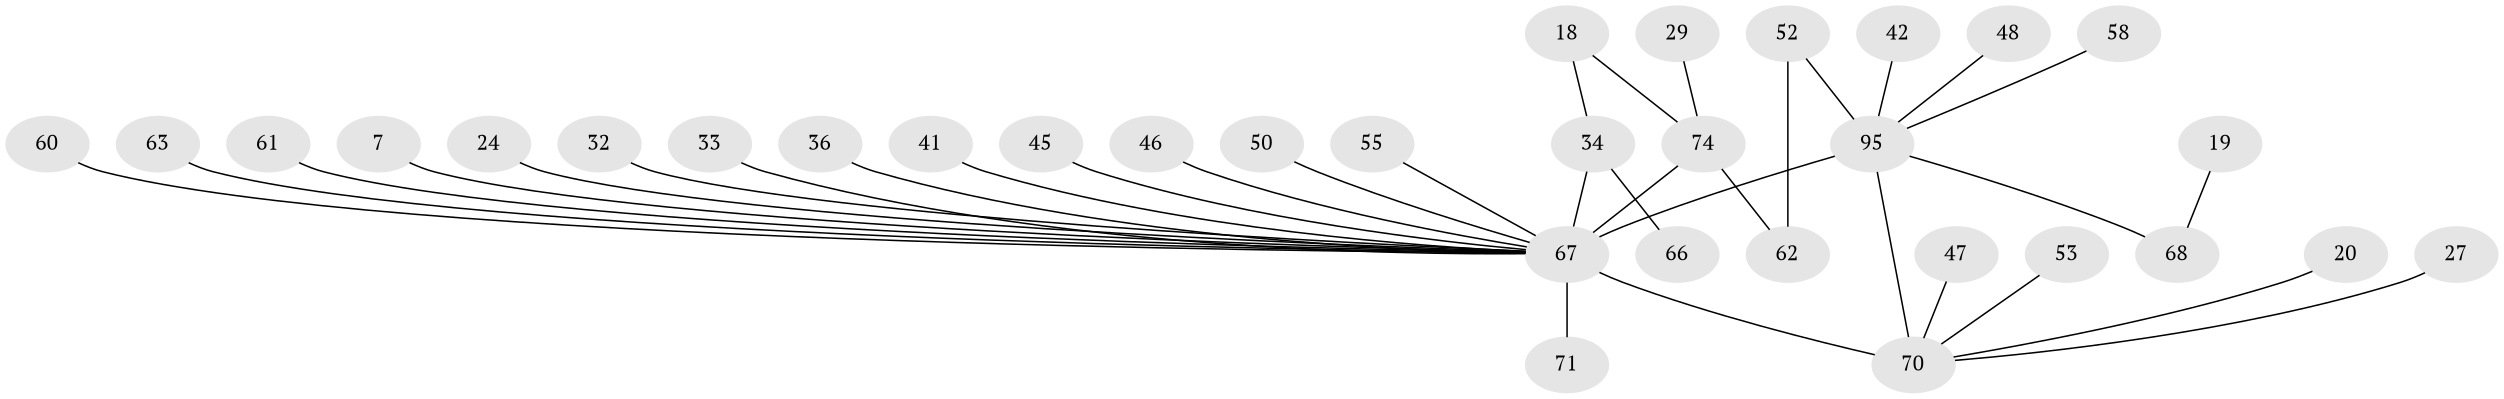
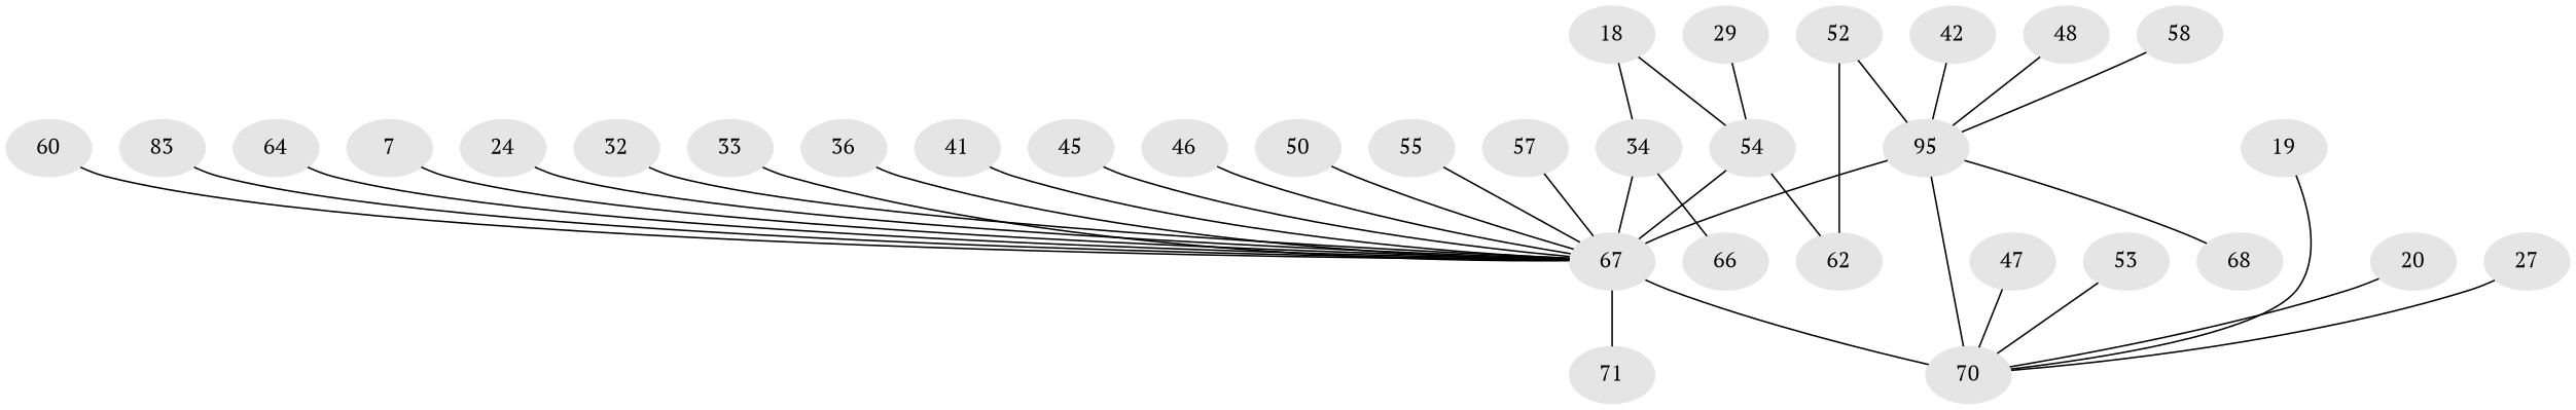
  graph {
    fontname="PT Serif"
    node [color=gray90 fontname="PT Serif" style=filled]
    edge [fontname="PT Serif"]
    67 [super="+26+62"]
    70 [super="+15"]
    71
    7
    18 [super="+5"]
    34 [super="+9"]
-   54 [super="+14+40+31" label=74]
+   54 [super="+14+40+31"]
    66
    n9 [label=62 super="+51"]
    19
    20
    24
    27
    29 [super="+17"]
    32
    33
    36
    41
    n19 [label=95 super="+13+25+49"]
    68 [super="+59"]
    42
    45
    46
    47
    48
    50
    52 [super="+38"]
    53 [super="+30"]
    55
+   57 [super="+44"]
    58
    60
-   63
-   64 [label=61]
+   63 [label=83]
+   64
    67 -- 70 [weight=2]
    67 -- 71
    7 -- 67
    18 -- 34
    18 -- 54
    34 -- 67 [weight=6]
    34 -- 66
    54 -- 67 [weight=7]
    54 -- n9
-   19 -- 68
+   19 -- 70
    20 -- 70
    24 -- 67
    27 -- 70
    29 -- 54
    32 -- 67
    33 -- 67
    36 -- 67
    41 -- 67 [weight=2]
    n19 -- 67 [weight=8]
    n19 -- 70 [weight=3]
    n19 -- 68
    42 -- n19
    45 -- 67 [weight=2]
    46 -- 67
    47 -- 70
    48 -- n19
    50 -- 67
    52 -- n9 [weight=2]
    52 -- n19
    53 -- 70
    55 -- 67 [weight=2]
+   57 -- 67
    58 -- n19 [weight=2]
    60 -- 67
    63 -- 67
    64 -- 67
  }
